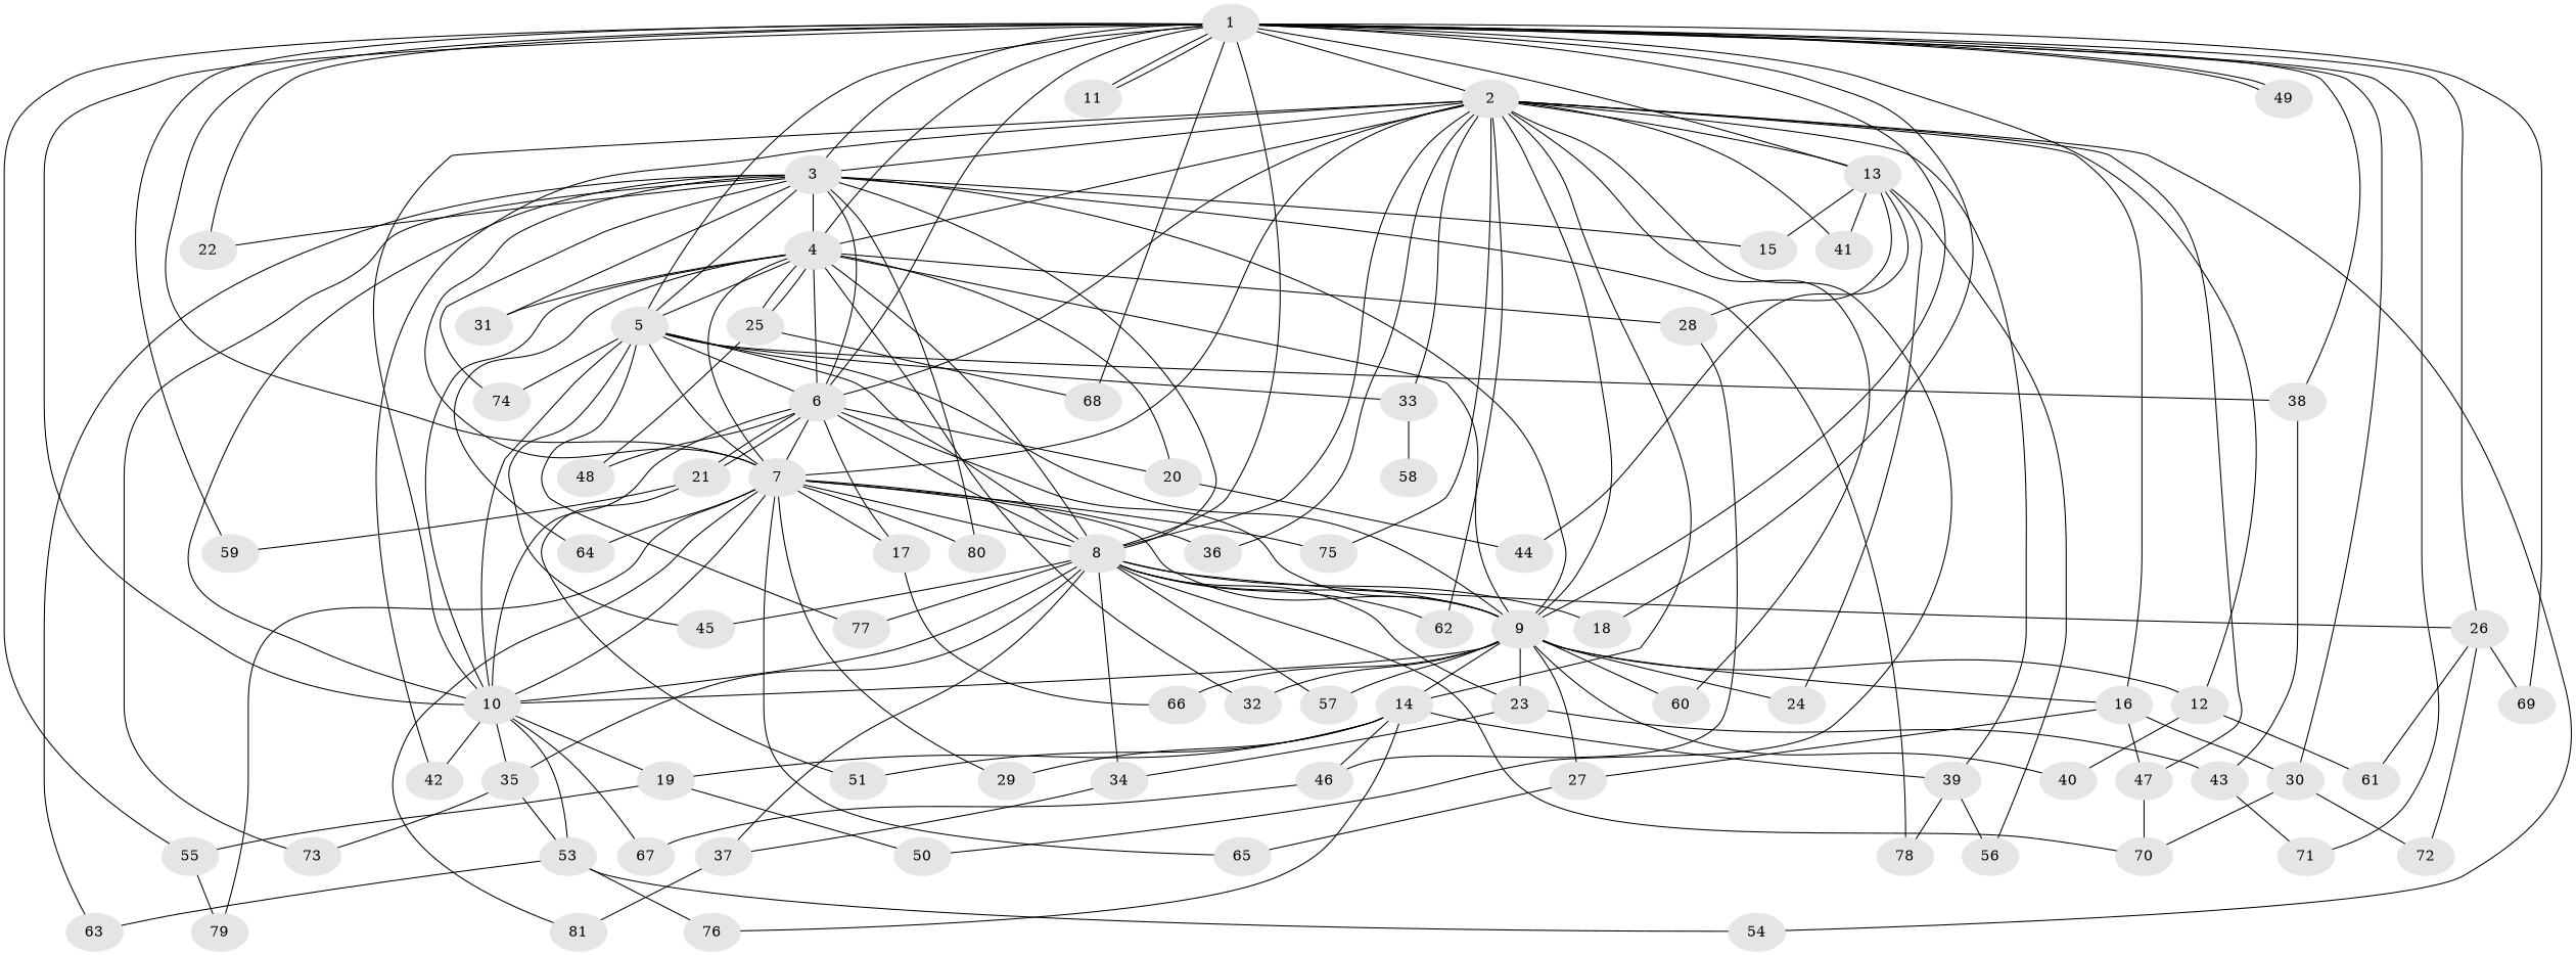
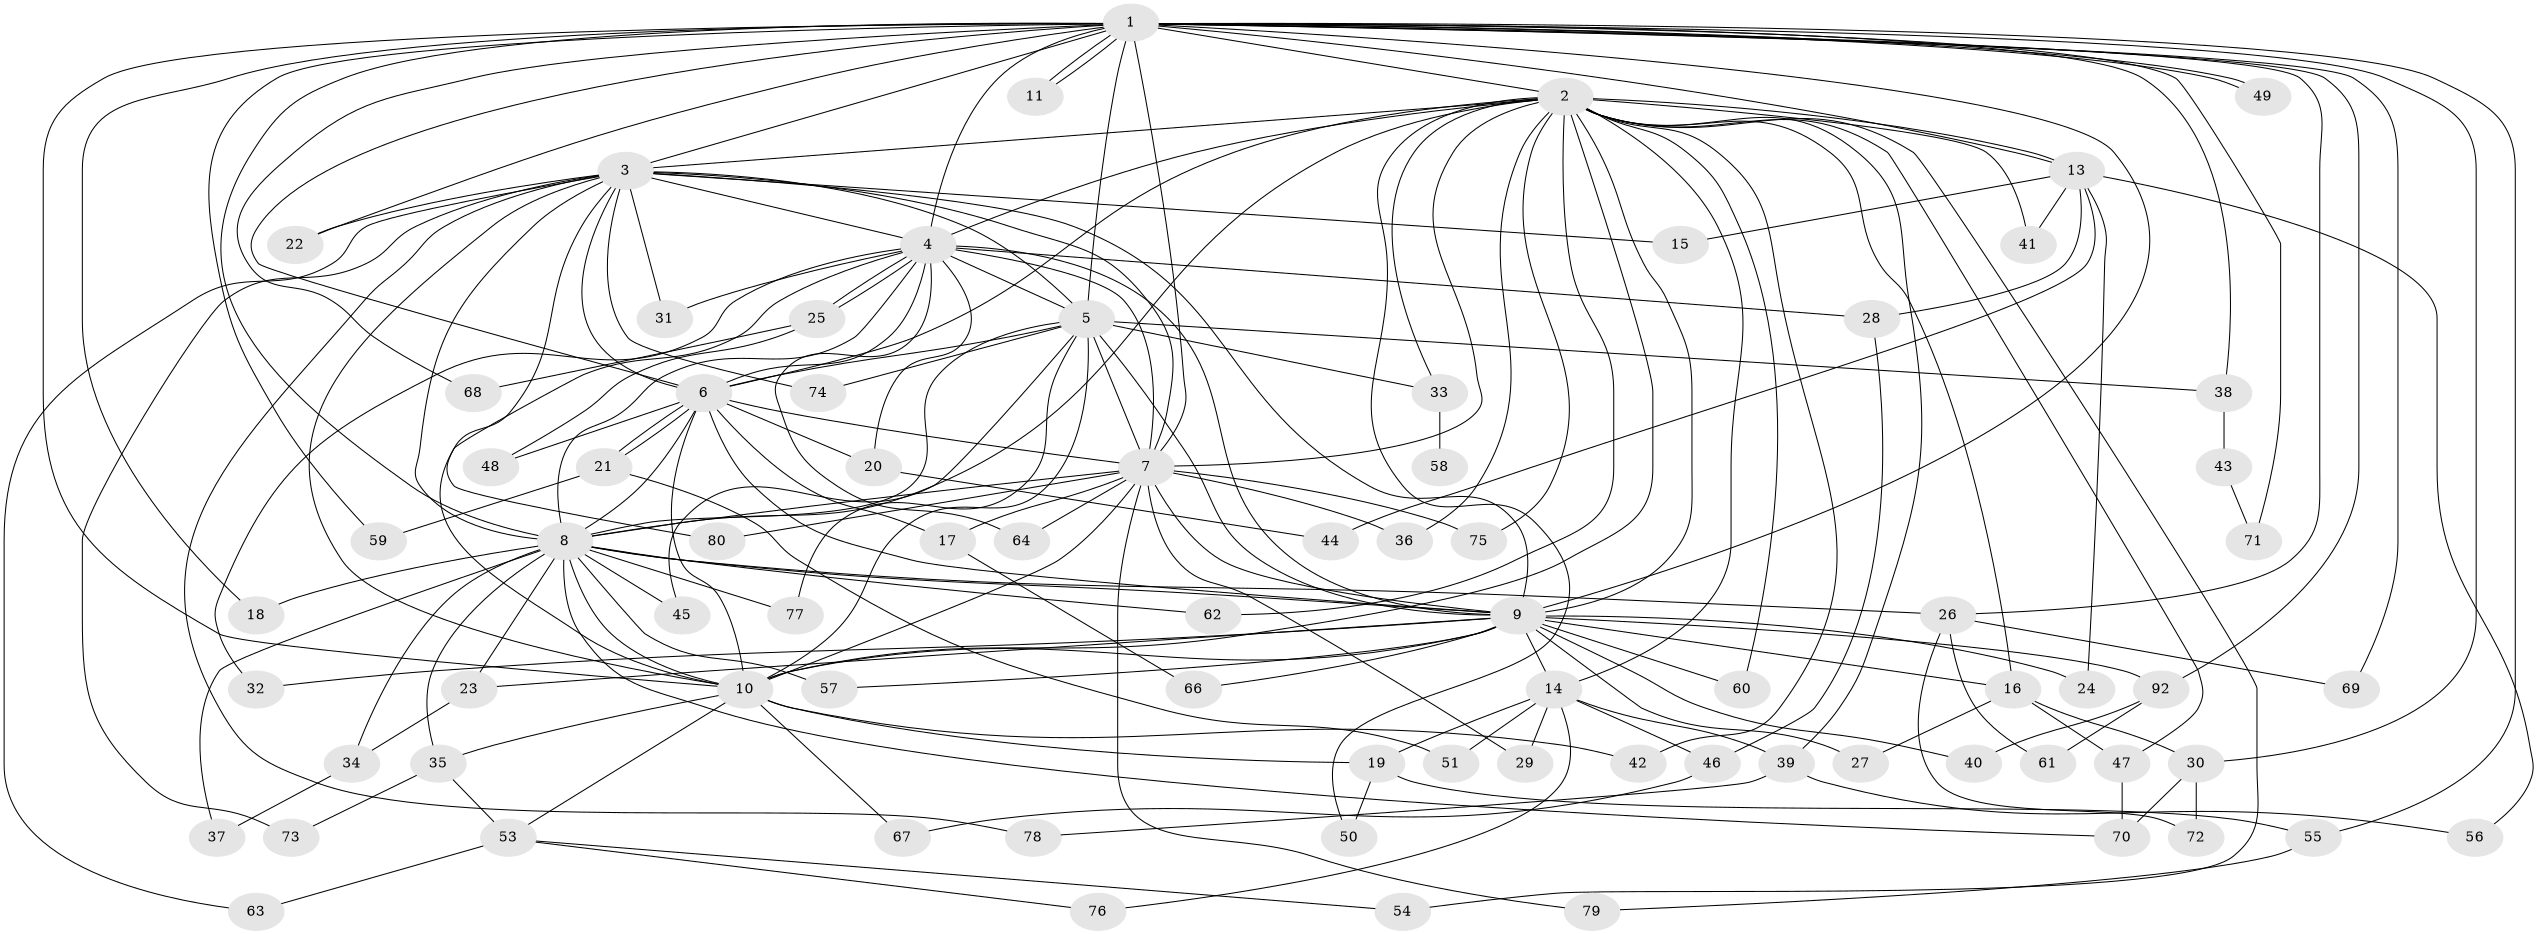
  graph {
    node [color=gray90 style=filled]
    1
    2
    3
    4
    5
    6
    7
    8
    9
    10
    11
-   12
+   12 [label=92]
    13
    18
    22
    26
    30
    38
    49
    55
    59
    68
    69
    71
    14
    16
    33
    36
    39
    41
    42
    47
    50
    54
    60
    62
    75
    15
    31
    63
    73
    74
    78
    80
    20
    25
    28
    32
    64
    45
    77
    17
    21
    48
    29
-   65
    79
-   81
    23
    34
    35
    37
    57
    70
    24
    27
    40
    66
    19
    53
    67
    61
    44
    56
    72
    43
    46
    51
    76
    58
    1 -- 2
    1 -- 3
    1 -- 4
    1 -- 5
    1 -- 6
    1 -- 7
    1 -- 8
    1 -- 9
    1 -- 10
    1 -- 11
    1 -- 11
    1 -- 12
    1 -- 13
    1 -- 18
    1 -- 22
    1 -- 26
    1 -- 30
    1 -- 38
    1 -- 49
    1 -- 49
    1 -- 55
    1 -- 59
    1 -- 68
    1 -- 69
    1 -- 71
    2 -- 3
    2 -- 4
    2 -- 6
    2 -- 7
    2 -- 8
    2 -- 9
    2 -- 10
    2 -- 13
    2 -- 14
    2 -- 16
    2 -- 33
    2 -- 36
    2 -- 39
    2 -- 41
    2 -- 42
    2 -- 47
    2 -- 50
    2 -- 54
    2 -- 60
    2 -- 62
    2 -- 75
    3 -- 4
    3 -- 5
    3 -- 6
    3 -- 7
    3 -- 8
    3 -- 9
    3 -- 10
    3 -- 22
    3 -- 15
    3 -- 31
    3 -- 63
    3 -- 73
    3 -- 74
    3 -- 78
    3 -- 80
    4 -- 5
    4 -- 6
    4 -- 7
    4 -- 8
    4 -- 9
    4 -- 10
    4 -- 31
    4 -- 20
    4 -- 25
    4 -- 25
    4 -- 28
    4 -- 32
    4 -- 64
    5 -- 6
    5 -- 7
    5 -- 8
    5 -- 9
    5 -- 10
    5 -- 38
    5 -- 33
    5 -- 74
    5 -- 45
    5 -- 77
    6 -- 7
    6 -- 8
    6 -- 9
    6 -- 10
    6 -- 20
    6 -- 17
    6 -- 21
    6 -- 21
    6 -- 48
    7 -- 8
    7 -- 9
    7 -- 10
    7 -- 36
    7 -- 75
    7 -- 80
    7 -- 64
    7 -- 17
    7 -- 29
-   7 -- 65
    7 -- 79
-   7 -- 81
    8 -- 9
    8 -- 10
    8 -- 18
    8 -- 26
    8 -- 62
    8 -- 45
    8 -- 77
    8 -- 23
    8 -- 34
    8 -- 35
    8 -- 37
    8 -- 57
    8 -- 70
    9 -- 10
    9 -- 12
    9 -- 14
    9 -- 16
    9 -- 60
    9 -- 32
    9 -- 23
    9 -- 57
    9 -- 24
    9 -- 27
    9 -- 40
    9 -- 66
    10 -- 42
    10 -- 35
    10 -- 19
    10 -- 53
    10 -- 67
    12 -- 40
    12 -- 61
    13 -- 41
    13 -- 15
    13 -- 28
    13 -- 24
    13 -- 44
    13 -- 56
    26 -- 69
    26 -- 61
    26 -- 72
    30 -- 70
    30 -- 72
    38 -- 43
    55 -- 79
    14 -- 39
    14 -- 29
    14 -- 19
    14 -- 46
    14 -- 51
    14 -- 76
    16 -- 30
    16 -- 47
    16 -- 27
    33 -- 58
    39 -- 78
    39 -- 56
    47 -- 70
    20 -- 44
    25 -- 68
    25 -- 48
    28 -- 46
    17 -- 66
    21 -- 59
    21 -- 51
    23 -- 34
-   23 -- 43
    34 -- 37
    35 -- 73
    35 -- 53
-   37 -- 81
-   27 -- 65
    19 -- 55
    19 -- 50
    53 -- 54
    53 -- 63
    53 -- 76
    43 -- 71
    46 -- 67
  }
